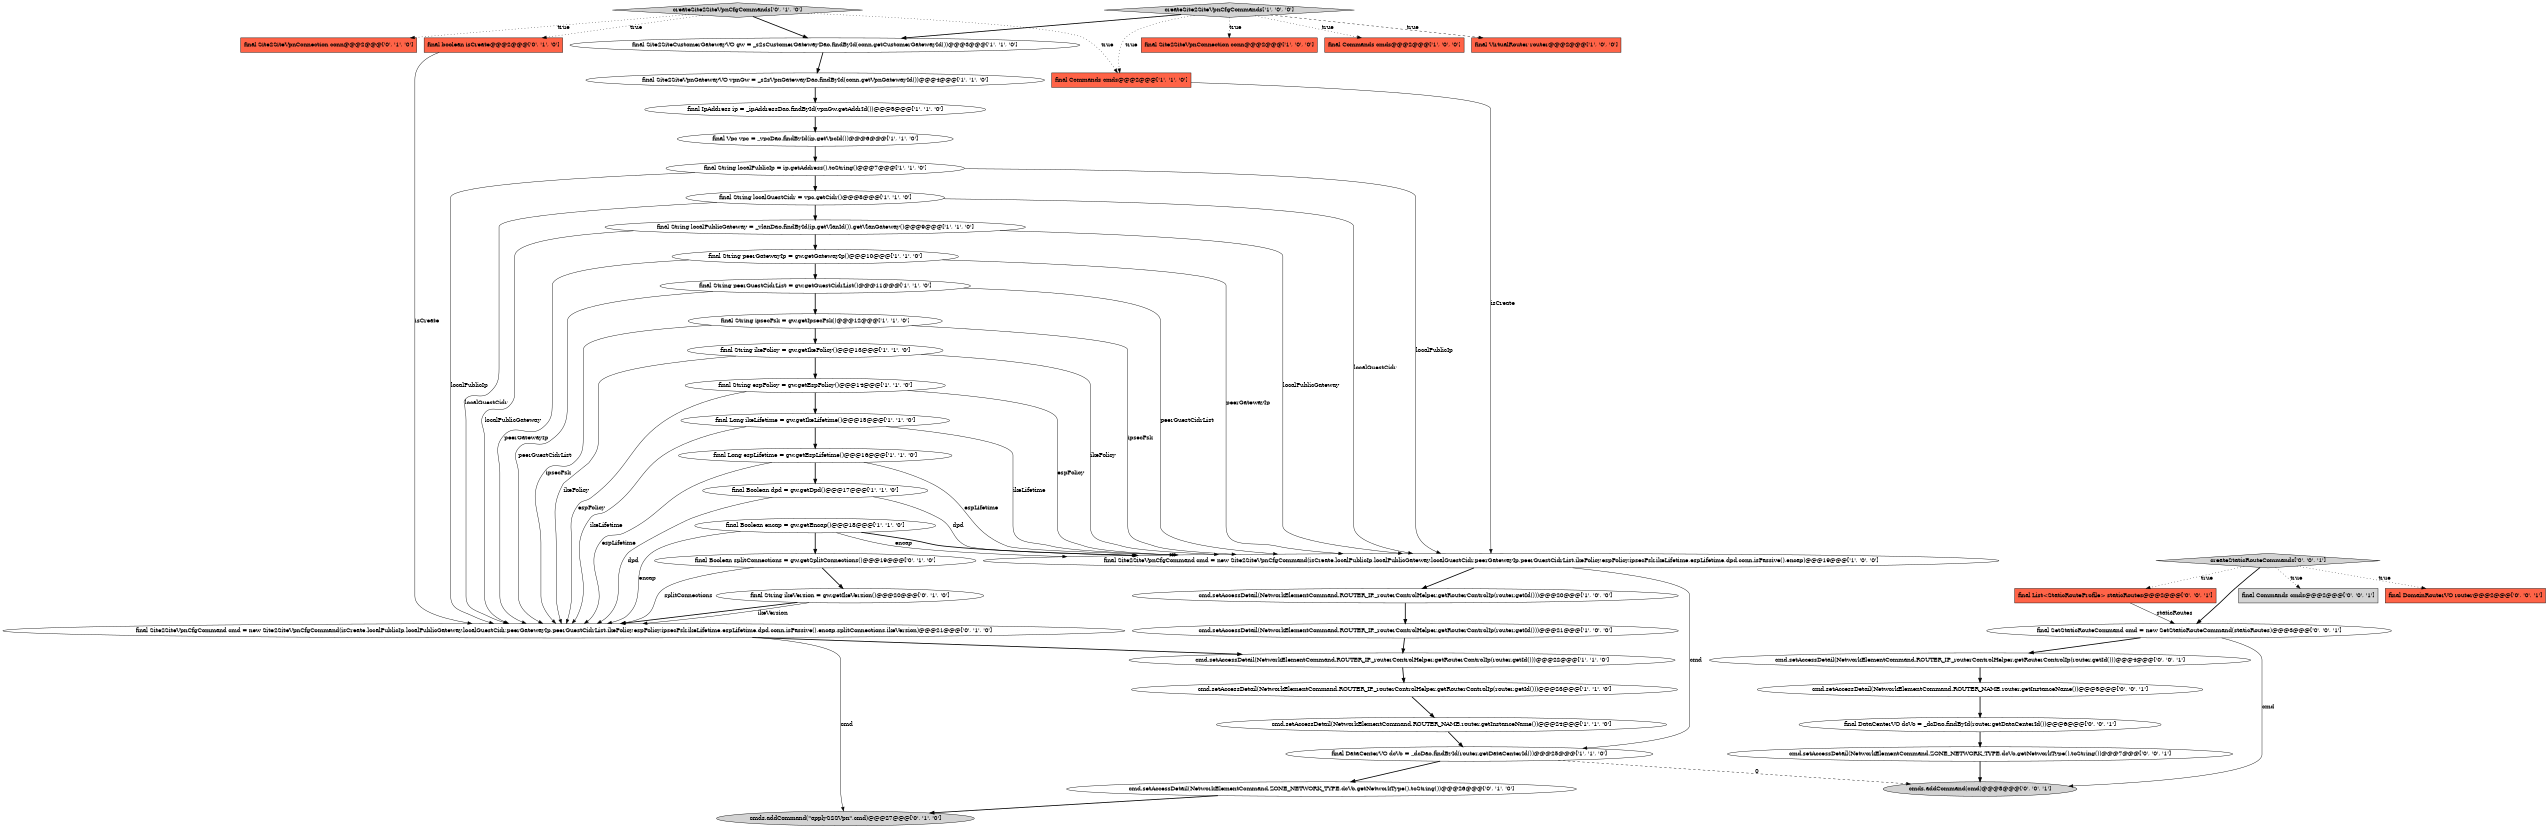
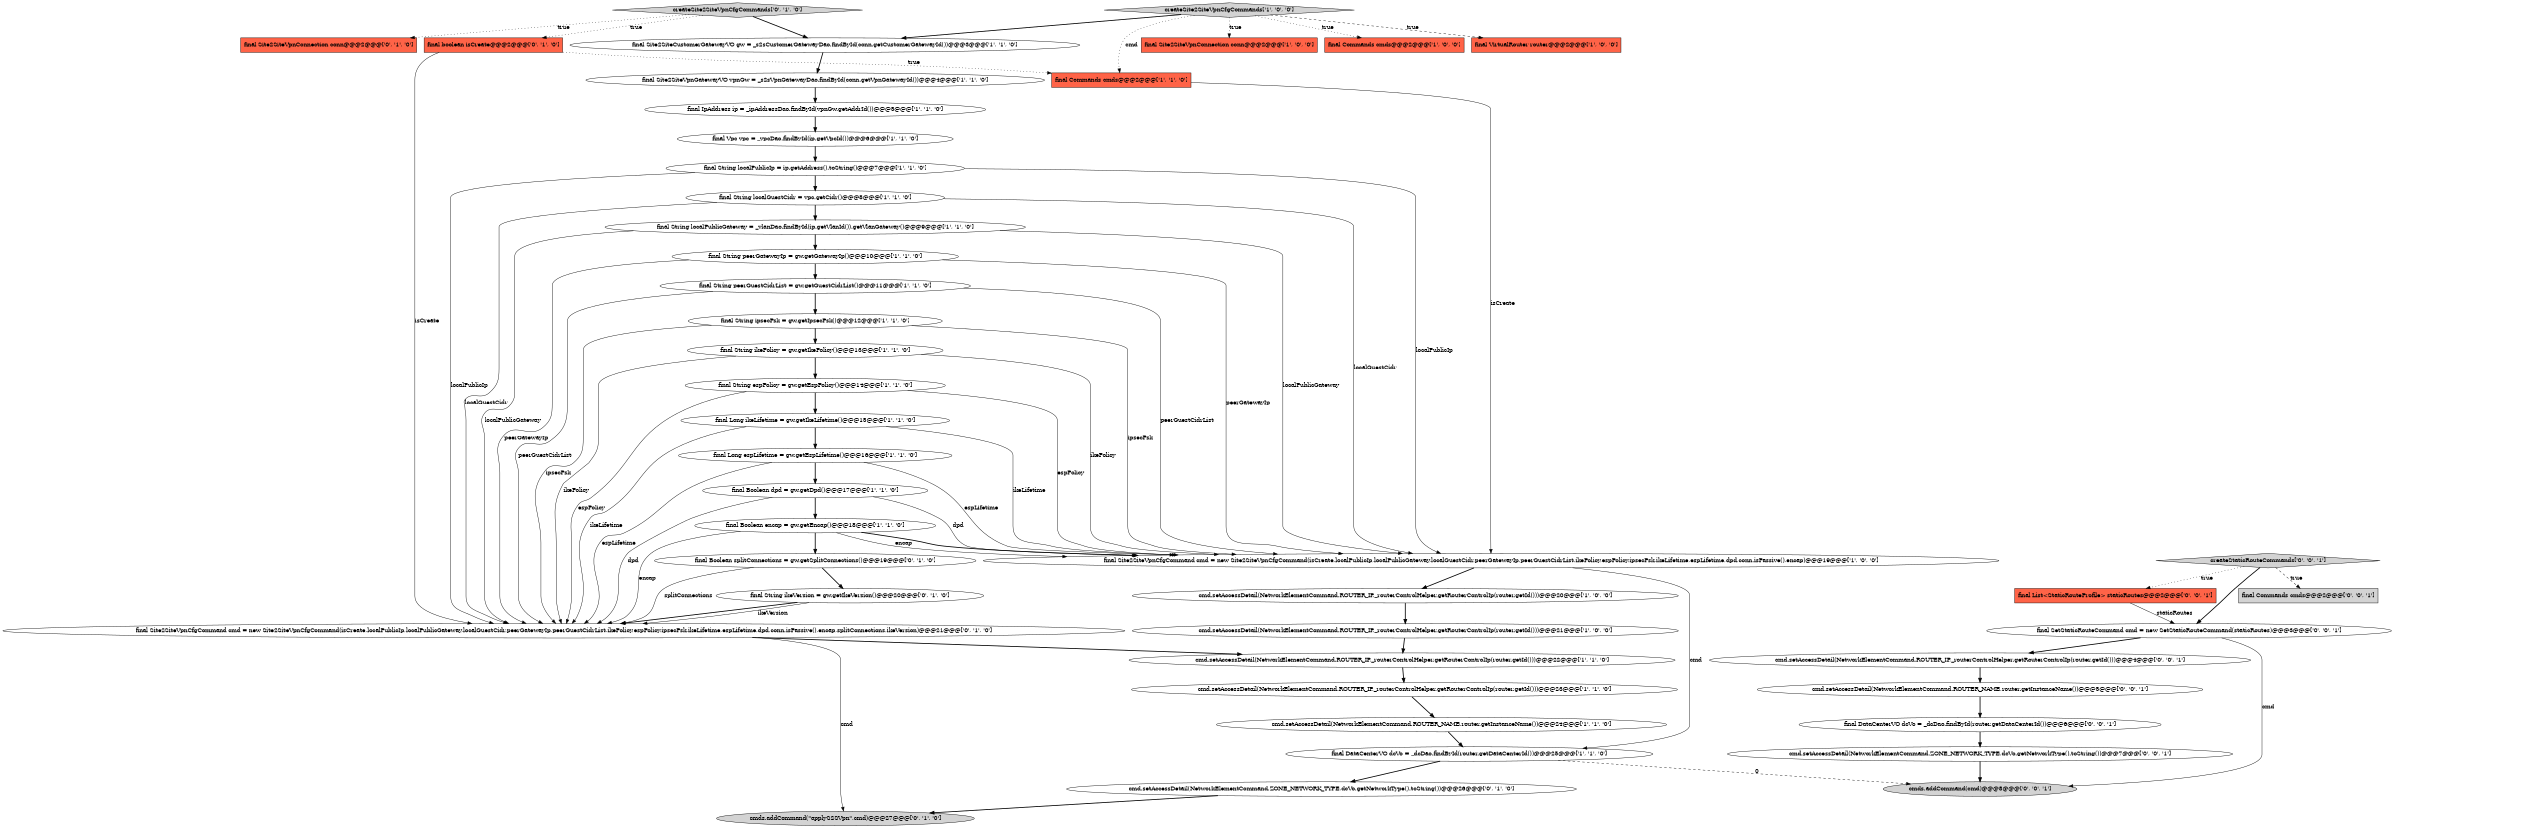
  digraph {
    node [fillcolor=white shape=ellipse style=filled]
    edge [style=bold]
    n1 [fillcolor=tomato label="final boolean isCreate@@@2@@@['0', '1', '0']" shape=box]
    n2 [label="final Site2SiteVpnCfgCommand cmd = new Site2SiteVpnCfgCommand(isCreate,localPublicIp,localPublicGateway,localGuestCidr,peerGatewayIp,peerGuestCidrList,ikePolicy,espPolicy,ipsecPsk,ikeLifetime,espLifetime,dpd,conn.isPassive(),encap,splitConnections,ikeVersion)@@@21@@@['0', '1', '0']"]
    n3 [label="cmd.setAccessDetail(NetworkElementCommand.ROUTER_IP,_routerControlHelper.getRouterControlIp(router.getId()))@@@22@@@['1', '1', '0']"]
    n4 [fillcolor=lightgray label="cmds.addCommand(\"applyS2SVpn\",cmd)@@@27@@@['0', '1', '0']"]
    n5 [label="final String peerGatewayIp = gw.getGatewayIp()@@@10@@@['1', '1', '0']"]
    n6 [label="final Site2SiteVpnCfgCommand cmd = new Site2SiteVpnCfgCommand(isCreate,localPublicIp,localPublicGateway,localGuestCidr,peerGatewayIp,peerGuestCidrList,ikePolicy,espPolicy,ipsecPsk,ikeLifetime,espLifetime,dpd,conn.isPassive(),encap)@@@19@@@['1', '0', '0']"]
    n7 [label="final String peerGuestCidrList = gw.getGuestCidrList()@@@11@@@['1', '1', '0']"]
    n8 [label="final DataCenterVO dcVo = _dcDao.findById(router.getDataCenterId())@@@25@@@['1', '1', '0']"]
    n9 [label="cmd.setAccessDetail(NetworkElementCommand.ROUTER_IP,_routerControlHelper.getRouterControlIp(router.getId()))@@@20@@@['1', '0', '0']"]
    n10 [label="final String ipsecPsk = gw.getIpsecPsk()@@@12@@@['1', '1', '0']"]
    n11 [label="final DataCenterVO dcVo = _dcDao.findById(router.getDataCenterId())@@@6@@@['0', '0', '1']"]
    n12 [label="cmd.setAccessDetail(NetworkElementCommand.ZONE_NETWORK_TYPE,dcVo.getNetworkType().toString())@@@7@@@['0', '0', '1']"]
    n13 [fillcolor=lightgray label="cmds.addCommand(cmd)@@@8@@@['0', '0', '1']"]
    n14 [fillcolor=tomato label="final Commands cmds@@@2@@@['1', '0', '0']" shape=box]
    n15 [label="final Boolean dpd = gw.getDpd()@@@17@@@['1', '1', '0']"]
    n16 [label="final Boolean encap = gw.getEncap()@@@18@@@['1', '1', '0']"]
    n17 [label="final Boolean splitConnections = gw.getSplitConnections()@@@19@@@['0', '1', '0']"]
    n18 [label="final String ikePolicy = gw.getIkePolicy()@@@13@@@['1', '1', '0']"]
    n19 [label="final String espPolicy = gw.getEspPolicy()@@@14@@@['1', '1', '0']"]
    n20 [label="cmd.setAccessDetail(NetworkElementCommand.ROUTER_IP,_routerControlHelper.getRouterControlIp(router.getId()))@@@21@@@['1', '0', '0']"]
    n21 [label="cmd.setAccessDetail(NetworkElementCommand.ROUTER_IP,_routerControlHelper.getRouterControlIp(router.getId()))@@@23@@@['1', '1', '0']"]
    n22 [label="cmd.setAccessDetail(NetworkElementCommand.ZONE_NETWORK_TYPE,dcVo.getNetworkType().toString())@@@26@@@['0', '1', '0']"]
    n23 [label="cmd.setAccessDetail(NetworkElementCommand.ROUTER_NAME,router.getInstanceName())@@@24@@@['1', '1', '0']"]
    n24 [label="final IpAddress ip = _ipAddressDao.findById(vpnGw.getAddrId())@@@5@@@['1', '1', '0']"]
    n25 [label="final Vpc vpc = _vpcDao.findById(ip.getVpcId())@@@6@@@['1', '1', '0']"]
    n26 [label="final String localPublicIp = ip.getAddress().toString()@@@7@@@['1', '1', '0']"]
    n27 [label="final String ikeVersion = gw.getIkeVersion()@@@20@@@['0', '1', '0']"]
    n28 [label="final Site2SiteCustomerGatewayVO gw = _s2sCustomerGatewayDao.findById(conn.getCustomerGatewayId())@@@3@@@['1', '1', '0']"]
    n29 [label="final Site2SiteVpnGatewayVO vpnGw = _s2sVpnGatewayDao.findById(conn.getVpnGatewayId())@@@4@@@['1', '1', '0']"]
    n30 [label="final String localGuestCidr = vpc.getCidr()@@@8@@@['1', '1', '0']"]
    n31 [label="cmd.setAccessDetail(NetworkElementCommand.ROUTER_IP,_routerControlHelper.getRouterControlIp(router.getId()))@@@4@@@['0', '0', '1']"]
    n32 [label="cmd.setAccessDetail(NetworkElementCommand.ROUTER_NAME,router.getInstanceName())@@@5@@@['0', '0', '1']"]
    n33 [fillcolor=tomato label="final Commands cmds@@@2@@@['1', '1', '0']" shape=box]
    n34 [fillcolor=lightgray label="final Commands cmds@@@2@@@['0', '0', '1']" shape=box]
    n35 [fillcolor=tomato label="final Site2SiteVpnConnection conn@@@2@@@['0', '1', '0']" shape=box]
    n36 [fillcolor=tomato label="final List<StaticRouteProfile> staticRoutes@@@2@@@['0', '0', '1']" shape=box]
    n37 [label="final SetStaticRouteCommand cmd = new SetStaticRouteCommand(staticRoutes)@@@3@@@['0', '0', '1']"]
    n38 [label="final String localPublicGateway = _vlanDao.findById(ip.getVlanId()).getVlanGateway()@@@9@@@['1', '1', '0']"]
    n39 [label="final Long espLifetime = gw.getEspLifetime()@@@16@@@['1', '1', '0']"]
    n40 [fillcolor=tomato label="final VirtualRouter router@@@2@@@['1', '0', '0']" shape=box]
    n41 [fillcolor=lightgray label="createStaticRouteCommands['0', '0', '1']" shape=diamond]
-   n42 [fillcolor=tomato label="final DomainRouterVO router@@@2@@@['0', '0', '1']" shape=box]
    n43 [fillcolor=tomato label="final Site2SiteVpnConnection conn@@@2@@@['1', '0', '0']" shape=box]
    n44 [fillcolor=lightgray label="createSite2SiteVpnCfgCommands['0', '1', '0']" shape=diamond]
    n45 [label="final Long ikeLifetime = gw.getIkeLifetime()@@@15@@@['1', '1', '0']"]
    n46 [fillcolor=lightgray label="createSite2SiteVpnCfgCommands['1', '0', '0']" shape=diamond]
    n1 -> n2 [label=isCreate style=solid]
    n2 -> n3
    n2 -> n4 [label=cmd style=solid]
    n3 -> n21
    n5 -> n2 [label=peerGatewayIp style=solid]
    n5 -> n6 [label=peerGatewayIp style=solid]
    n5 -> n7
    n6 -> n8 [label=cmd style=solid]
    n6 -> n9
    n7 -> n2 [label=peerGuestCidrList style=solid]
    n7 -> n6 [label=peerGuestCidrList style=solid]
    n7 -> n10
    n8 -> n13 [label=0 style=dashed]
    n8 -> n22
    n9 -> n20
    n10 -> n2 [label=ipsecPsk style=solid]
    n10 -> n6 [label=ipsecPsk style=solid]
    n10 -> n18
    n11 -> n12
    n12 -> n13
    n15 -> n2 [label=dpd style=solid]
    n15 -> n6 [label=dpd style=solid]
+   n15 -> n16
    n16 -> n2 [label=encap style=solid]
    n16 -> n6 [label=encap style=solid]
    n16 -> n6
    n16 -> n17
    n17 -> n2 [label=splitConnections style=solid]
    n17 -> n27
    n18 -> n2 [label=ikePolicy style=solid]
    n18 -> n6 [label=ikePolicy style=solid]
    n18 -> n19
    n19 -> n2 [label=espPolicy style=solid]
    n19 -> n6 [label=espPolicy style=solid]
    n19 -> n45
    n20 -> n3
    n21 -> n23
    n22 -> n4
    n23 -> n8
    n24 -> n25
    n25 -> n26
    n26 -> n2 [label=localPublicIp style=solid]
    n26 -> n6 [label=localPublicIp style=solid]
    n26 -> n30
    n27 -> n2
    n27 -> n2 [label=ikeVersion style=solid]
    n28 -> n29
    n29 -> n24
    n30 -> n2 [label=localGuestCidr style=solid]
    n30 -> n6 [label=localGuestCidr style=solid]
    n30 -> n38
    n31 -> n32
    n32 -> n11
    n33 -> n6 [label=isCreate style=solid]
    n36 -> n37 [label=staticRoutes style=solid]
    n37 -> n13 [label=cmd style=solid]
    n37 -> n31
    n38 -> n2 [label=localPublicGateway style=solid]
    n38 -> n5
    n38 -> n6 [label=localPublicGateway style=solid]
    n39 -> n2 [label=espLifetime style=solid]
    n39 -> n6 [label=espLifetime style=solid]
    n39 -> n15
-   n41 -> n34 [label=true style=dotted]
+   n41 -> n34 [label=true style=dashed]
    n41 -> n36 [label=true style=dotted]
    n41 -> n37
-   n41 -> n42 [label=true style=dotted]
    n44 -> n1 [label=true style=dotted]
    n44 -> n28
-   n44 -> n33 [label=true style=dotted]
+   n1 -> n33 [label=true style=dotted]
    n44 -> n35 [label=true style=dotted]
    n45 -> n2 [label=ikeLifetime style=solid]
    n45 -> n6 [label=ikeLifetime style=solid]
    n45 -> n39
    n46 -> n14 [label=true style=dotted]
    n46 -> n28
-   n46 -> n33 [label=true style=dotted]
+   n46 -> n33 [label=cmd style=dotted]
    n46 -> n40 [label=true style=dashed]
    n46 -> n43 [label=true style=dotted]
  }
